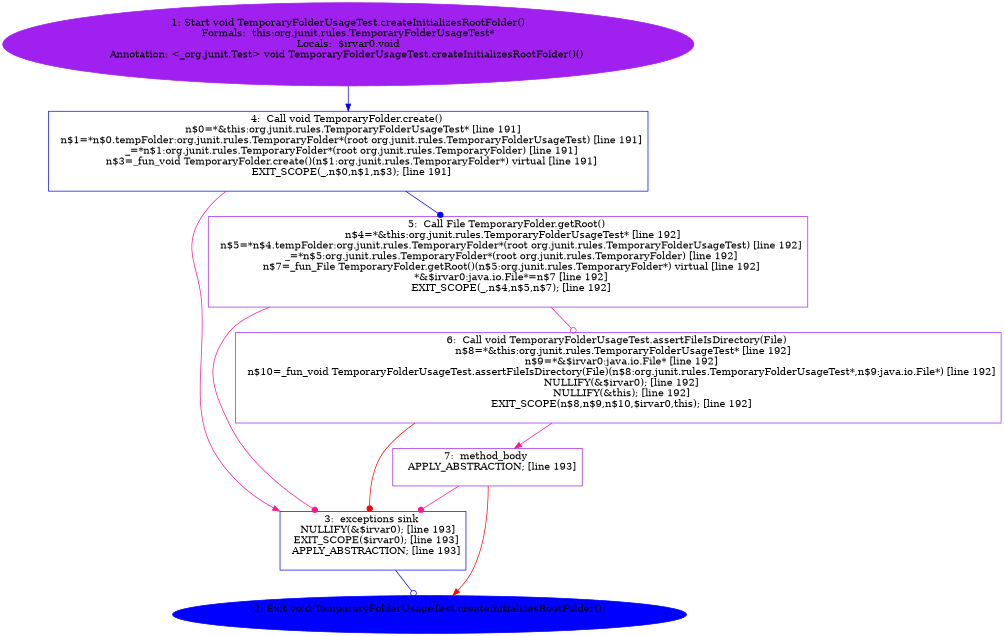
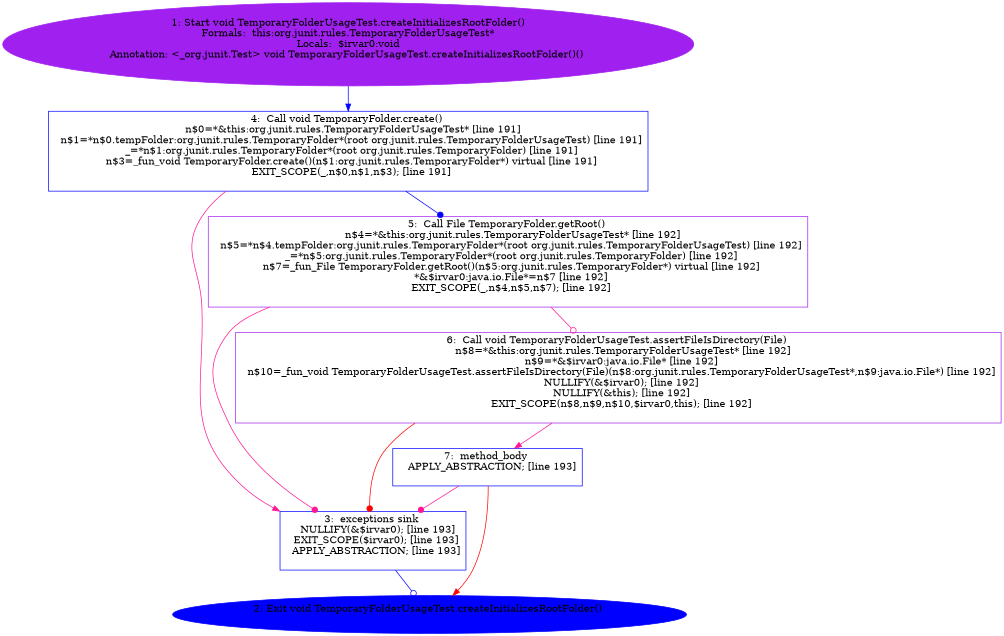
  digraph {
    node [color=purple shape=box]
    edge [color=deeppink arrowhead=normal]
    n1 [label="1: Start void TemporaryFolderUsageTest.createInitializesRootFolder()\nFormals:  this:org.junit.rules.TemporaryFolderUsageTest*\nLocals:  $irvar0:void\nAnnotation: <_org.junit.Test> void TemporaryFolderUsageTest.createInitializesRootFolder()() \n  " style=filled shape=""]
    n2 [label="4:  Call void TemporaryFolder.create() \n   n$0=*&this:org.junit.rules.TemporaryFolderUsageTest* [line 191]\n  n$1=*n$0.tempFolder:org.junit.rules.TemporaryFolder*(root org.junit.rules.TemporaryFolderUsageTest) [line 191]\n  _=*n$1:org.junit.rules.TemporaryFolder*(root org.junit.rules.TemporaryFolder) [line 191]\n  n$3=_fun_void TemporaryFolder.create()(n$1:org.junit.rules.TemporaryFolder*) virtual [line 191]\n  EXIT_SCOPE(_,n$0,n$1,n$3); [line 191]\n " color=blue]
    n3 [label="3:  exceptions sink \n   NULLIFY(&$irvar0); [line 193]\n  EXIT_SCOPE($irvar0); [line 193]\n  APPLY_ABSTRACTION; [line 193]\n " color=blue]
    n4 [label="5:  Call File TemporaryFolder.getRoot() \n   n$4=*&this:org.junit.rules.TemporaryFolderUsageTest* [line 192]\n  n$5=*n$4.tempFolder:org.junit.rules.TemporaryFolder*(root org.junit.rules.TemporaryFolderUsageTest) [line 192]\n  _=*n$5:org.junit.rules.TemporaryFolder*(root org.junit.rules.TemporaryFolder) [line 192]\n  n$7=_fun_File TemporaryFolder.getRoot()(n$5:org.junit.rules.TemporaryFolder*) virtual [line 192]\n  *&$irvar0:java.io.File*=n$7 [line 192]\n  EXIT_SCOPE(_,n$4,n$5,n$7); [line 192]\n "]
    n5 [color=blue label="2: Exit void TemporaryFolderUsageTest.createInitializesRootFolder() \n  " style=filled shape=""]
    n6 [label="6:  Call void TemporaryFolderUsageTest.assertFileIsDirectory(File) \n   n$8=*&this:org.junit.rules.TemporaryFolderUsageTest* [line 192]\n  n$9=*&$irvar0:java.io.File* [line 192]\n  n$10=_fun_void TemporaryFolderUsageTest.assertFileIsDirectory(File)(n$8:org.junit.rules.TemporaryFolderUsageTest*,n$9:java.io.File*) [line 192]\n  NULLIFY(&$irvar0); [line 192]\n  NULLIFY(&this); [line 192]\n  EXIT_SCOPE(n$8,n$9,n$10,$irvar0,this); [line 192]\n "]
-   n7 [label="7:  method_body \n   APPLY_ABSTRACTION; [line 193]\n "]
+   n7 [label="7:  method_body \n   APPLY_ABSTRACTION; [line 193]\n " color=blue]
    n1 -> n2 [color=blue]
    n2 -> n3
    n2 -> n4 [color=blue arrowhead=dot]
    n3 -> n5 [color=blue arrowhead=odot]
    n4 -> n3 [arrowhead=dot]
    n4 -> n6 [arrowhead=odot]
    n6 -> n3 [color=red arrowhead=dot]
    n6 -> n7
    n7 -> n3 [arrowhead=dot]
    n7 -> n5 [color=red]
  }
